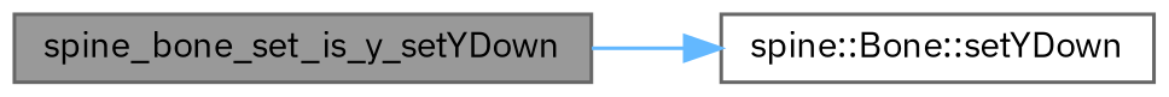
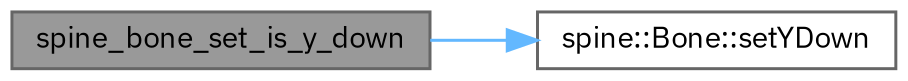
  digraph {
    rankdir=LR
    fontname="IBM Plex Sans"
    node [fontname="IBM Plex Sans" fontsize=10 shape=box style=filled]
-   n1 [color=gray40 fillcolor=grey60 fontcolor=black height=0.2 label=spine_bone_set_is_y_setYDown width=0.4]
+   n1 [color=gray40 fillcolor=grey60 fontcolor=black height=0.2 label=spine_bone_set_is_y_down width=0.4]
    n2 [color=grey40 fillcolor=white height=0.2 label="spine::Bone::setYDown" width=0.4]
    n1 -> n2 [color=steelblue1 fontname="IBM Plex Sans" fontsize=10 labelfontname=Helvetica labelfontsize=10 style=solid]
  }
